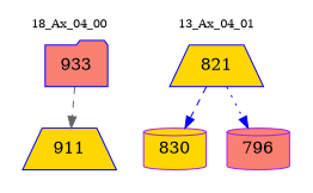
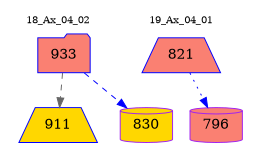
  digraph {
    node [color=blue fillcolor=gold shape=trapezium style=filled]
    edge [color=blue style=dashed]
    n1 [fillcolor=salmon label=933 shape=folder]
    n2 [label=911]
-   n3 [label=821]
+   n3 [fillcolor=salmon label=821]
    n4 [color=purple label=830 shape=cylinder]
    n5 [color=purple fillcolor=salmon label=796 shape=cylinder]
    subgraph cluster_1 {
      color=white
      fontsize=10
-     label="18_Ax_04_00"
+     label="18_Ax_04_02"
      n1
      n2
    }
    subgraph cluster_2 {
      color=white
      fontsize=10
-     label="13_Ax_04_01"
+     label="19_Ax_04_01"
      n3
      n4
      n5
    }
    n1 -> n2 [color=gray40]
-   n3 -> n4
+   n1 -> n4
    n3 -> n5 [style=dotted]
  }
